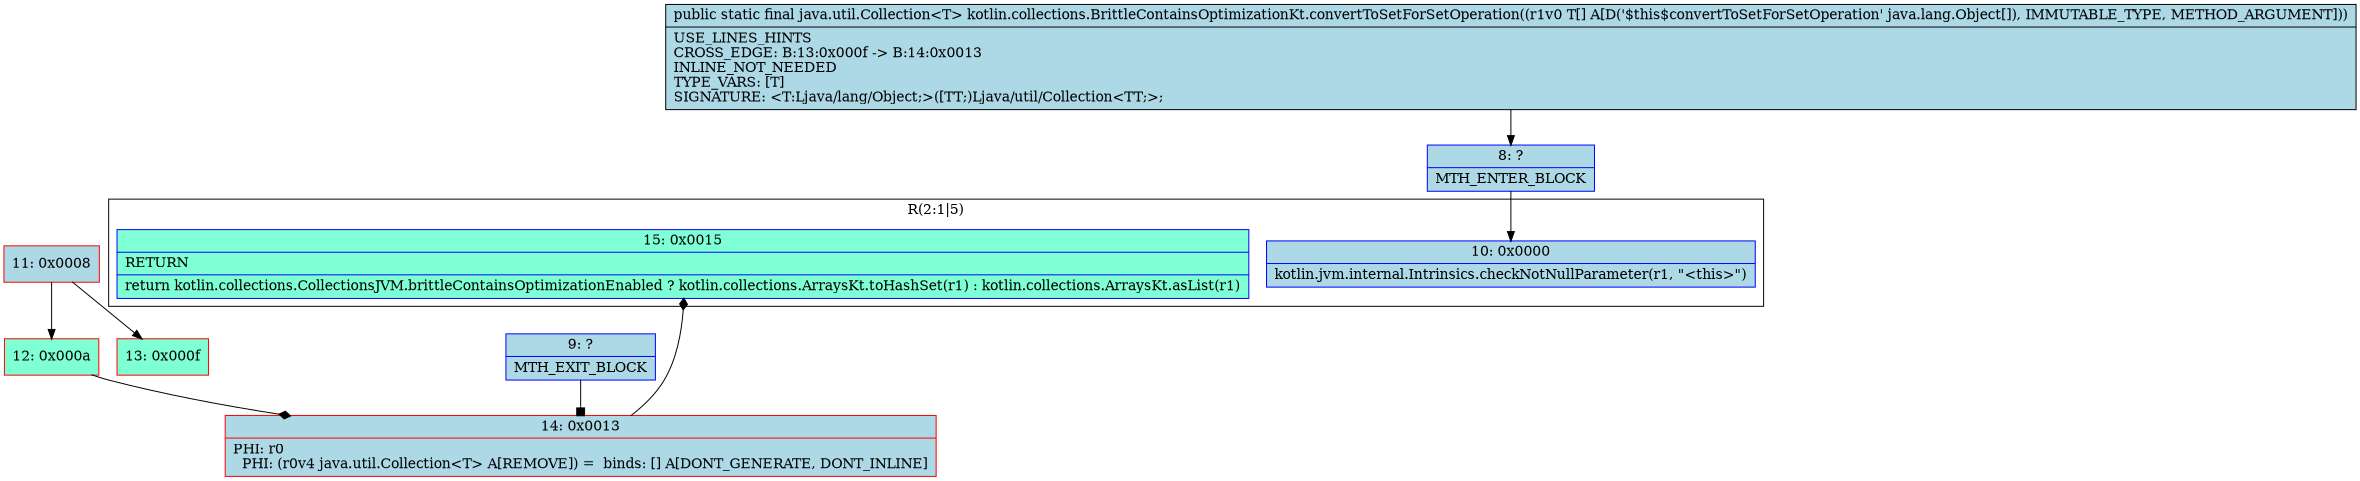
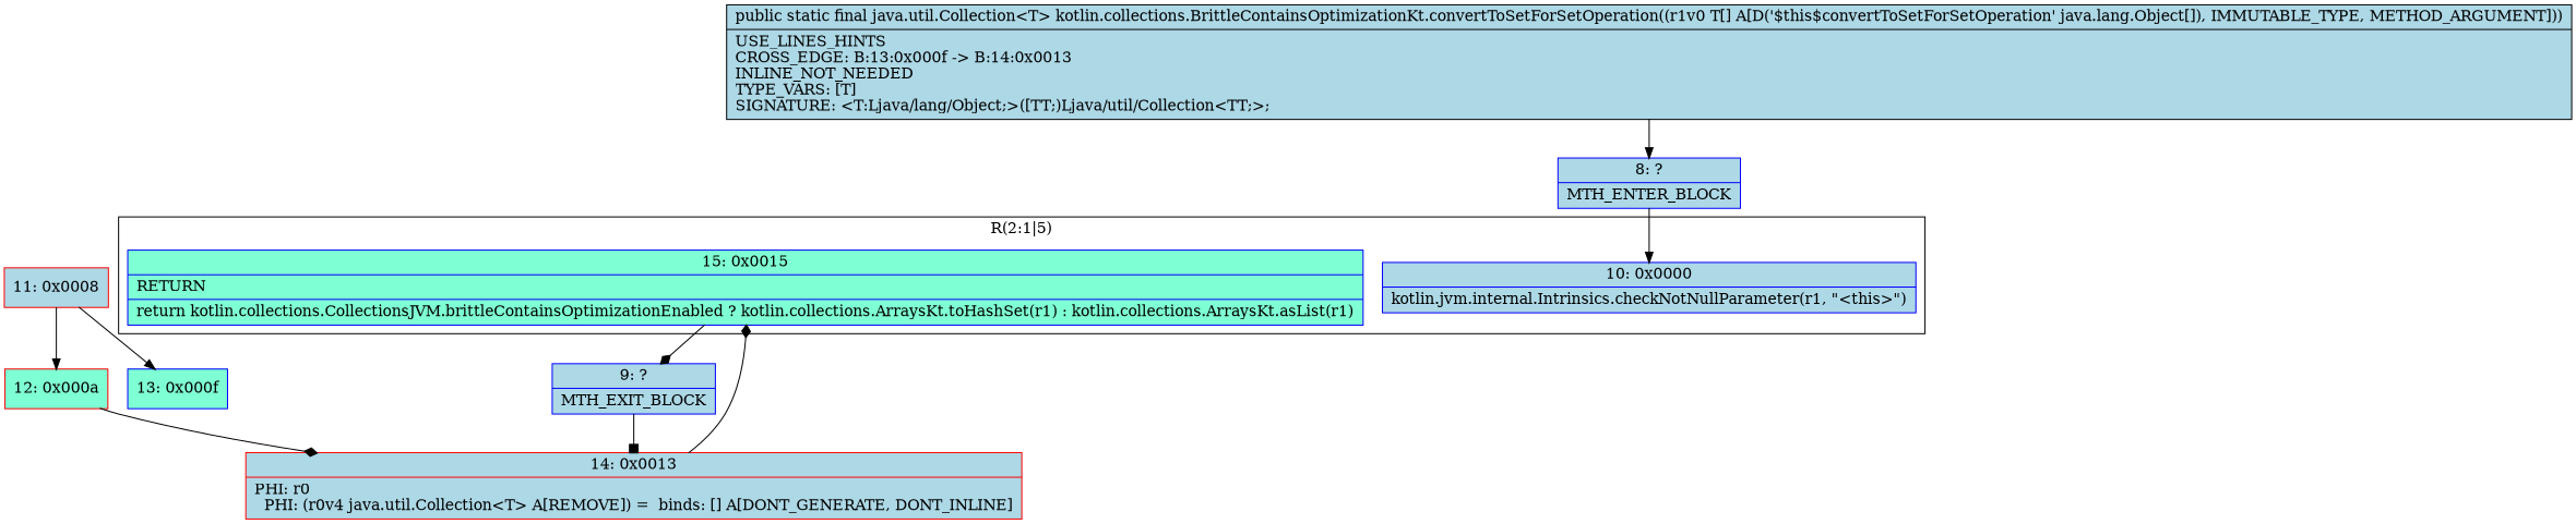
  digraph {
    node [color=blue fillcolor=lightblue shape=record style=filled]
    edge [arrowhead=normal]
    n1 [label="{10\:\ 0x0000|kotlin.jvm.internal.Intrinsics.checkNotNullParameter(r1, \"\<this\>\")\l}"]
    n2 [fillcolor=aquamarine label="{15\:\ 0x0015|RETURN\l|return kotlin.collections.CollectionsJVM.brittleContainsOptimizationEnabled ? kotlin.collections.ArraysKt.toHashSet(r1) : kotlin.collections.ArraysKt.asList(r1)\l}"]
    n3 [label="{9\:\ ?|MTH_EXIT_BLOCK\l}"]
    n4 [color=red label="{11\:\ 0x0008}"]
    n5 [color=red fillcolor=aquamarine label="{12\:\ 0x000a}"]
-   n6 [color=red fillcolor=aquamarine label="{13\:\ 0x000f}"]
+   n6 [fillcolor=aquamarine label="{13\:\ 0x000f}"]
    n7 [color=red label="{14\:\ 0x0013|PHI: r0 \l  PHI: (r0v4 java.util.Collection\<T\> A[REMOVE]) =  binds: [] A[DONT_GENERATE, DONT_INLINE]\l}"]
    n8 [label="{8\:\ ?|MTH_ENTER_BLOCK\l}"]
    n9 [label="{public static final java.util.Collection\<T\> kotlin.collections.BrittleContainsOptimizationKt.convertToSetForSetOperation((r1v0 T[] A[D('$this$convertToSetForSetOperation' java.lang.Object[]), IMMUTABLE_TYPE, METHOD_ARGUMENT]))  | USE_LINES_HINTS\lCROSS_EDGE: B:13:0x000f \-\> B:14:0x0013\lINLINE_NOT_NEEDED\lTYPE_VARS: [T]\lSIGNATURE: \<T:Ljava\/lang\/Object;\>([TT;)Ljava\/util\/Collection\<TT;\>;\l}" color=""]
    subgraph cluster_1 {
      label="R(2:1|5)"
      n1
      n2
    }
+   n2 -> n3 [arrowhead=diamond]
    n3 -> n7 [arrowhead=box]
    n4 -> n5
    n4 -> n6
    n5 -> n7 [arrowhead=diamond]
    n7 -> n2 [arrowhead=diamond]
    n8 -> n1
    n9 -> n8
  }
